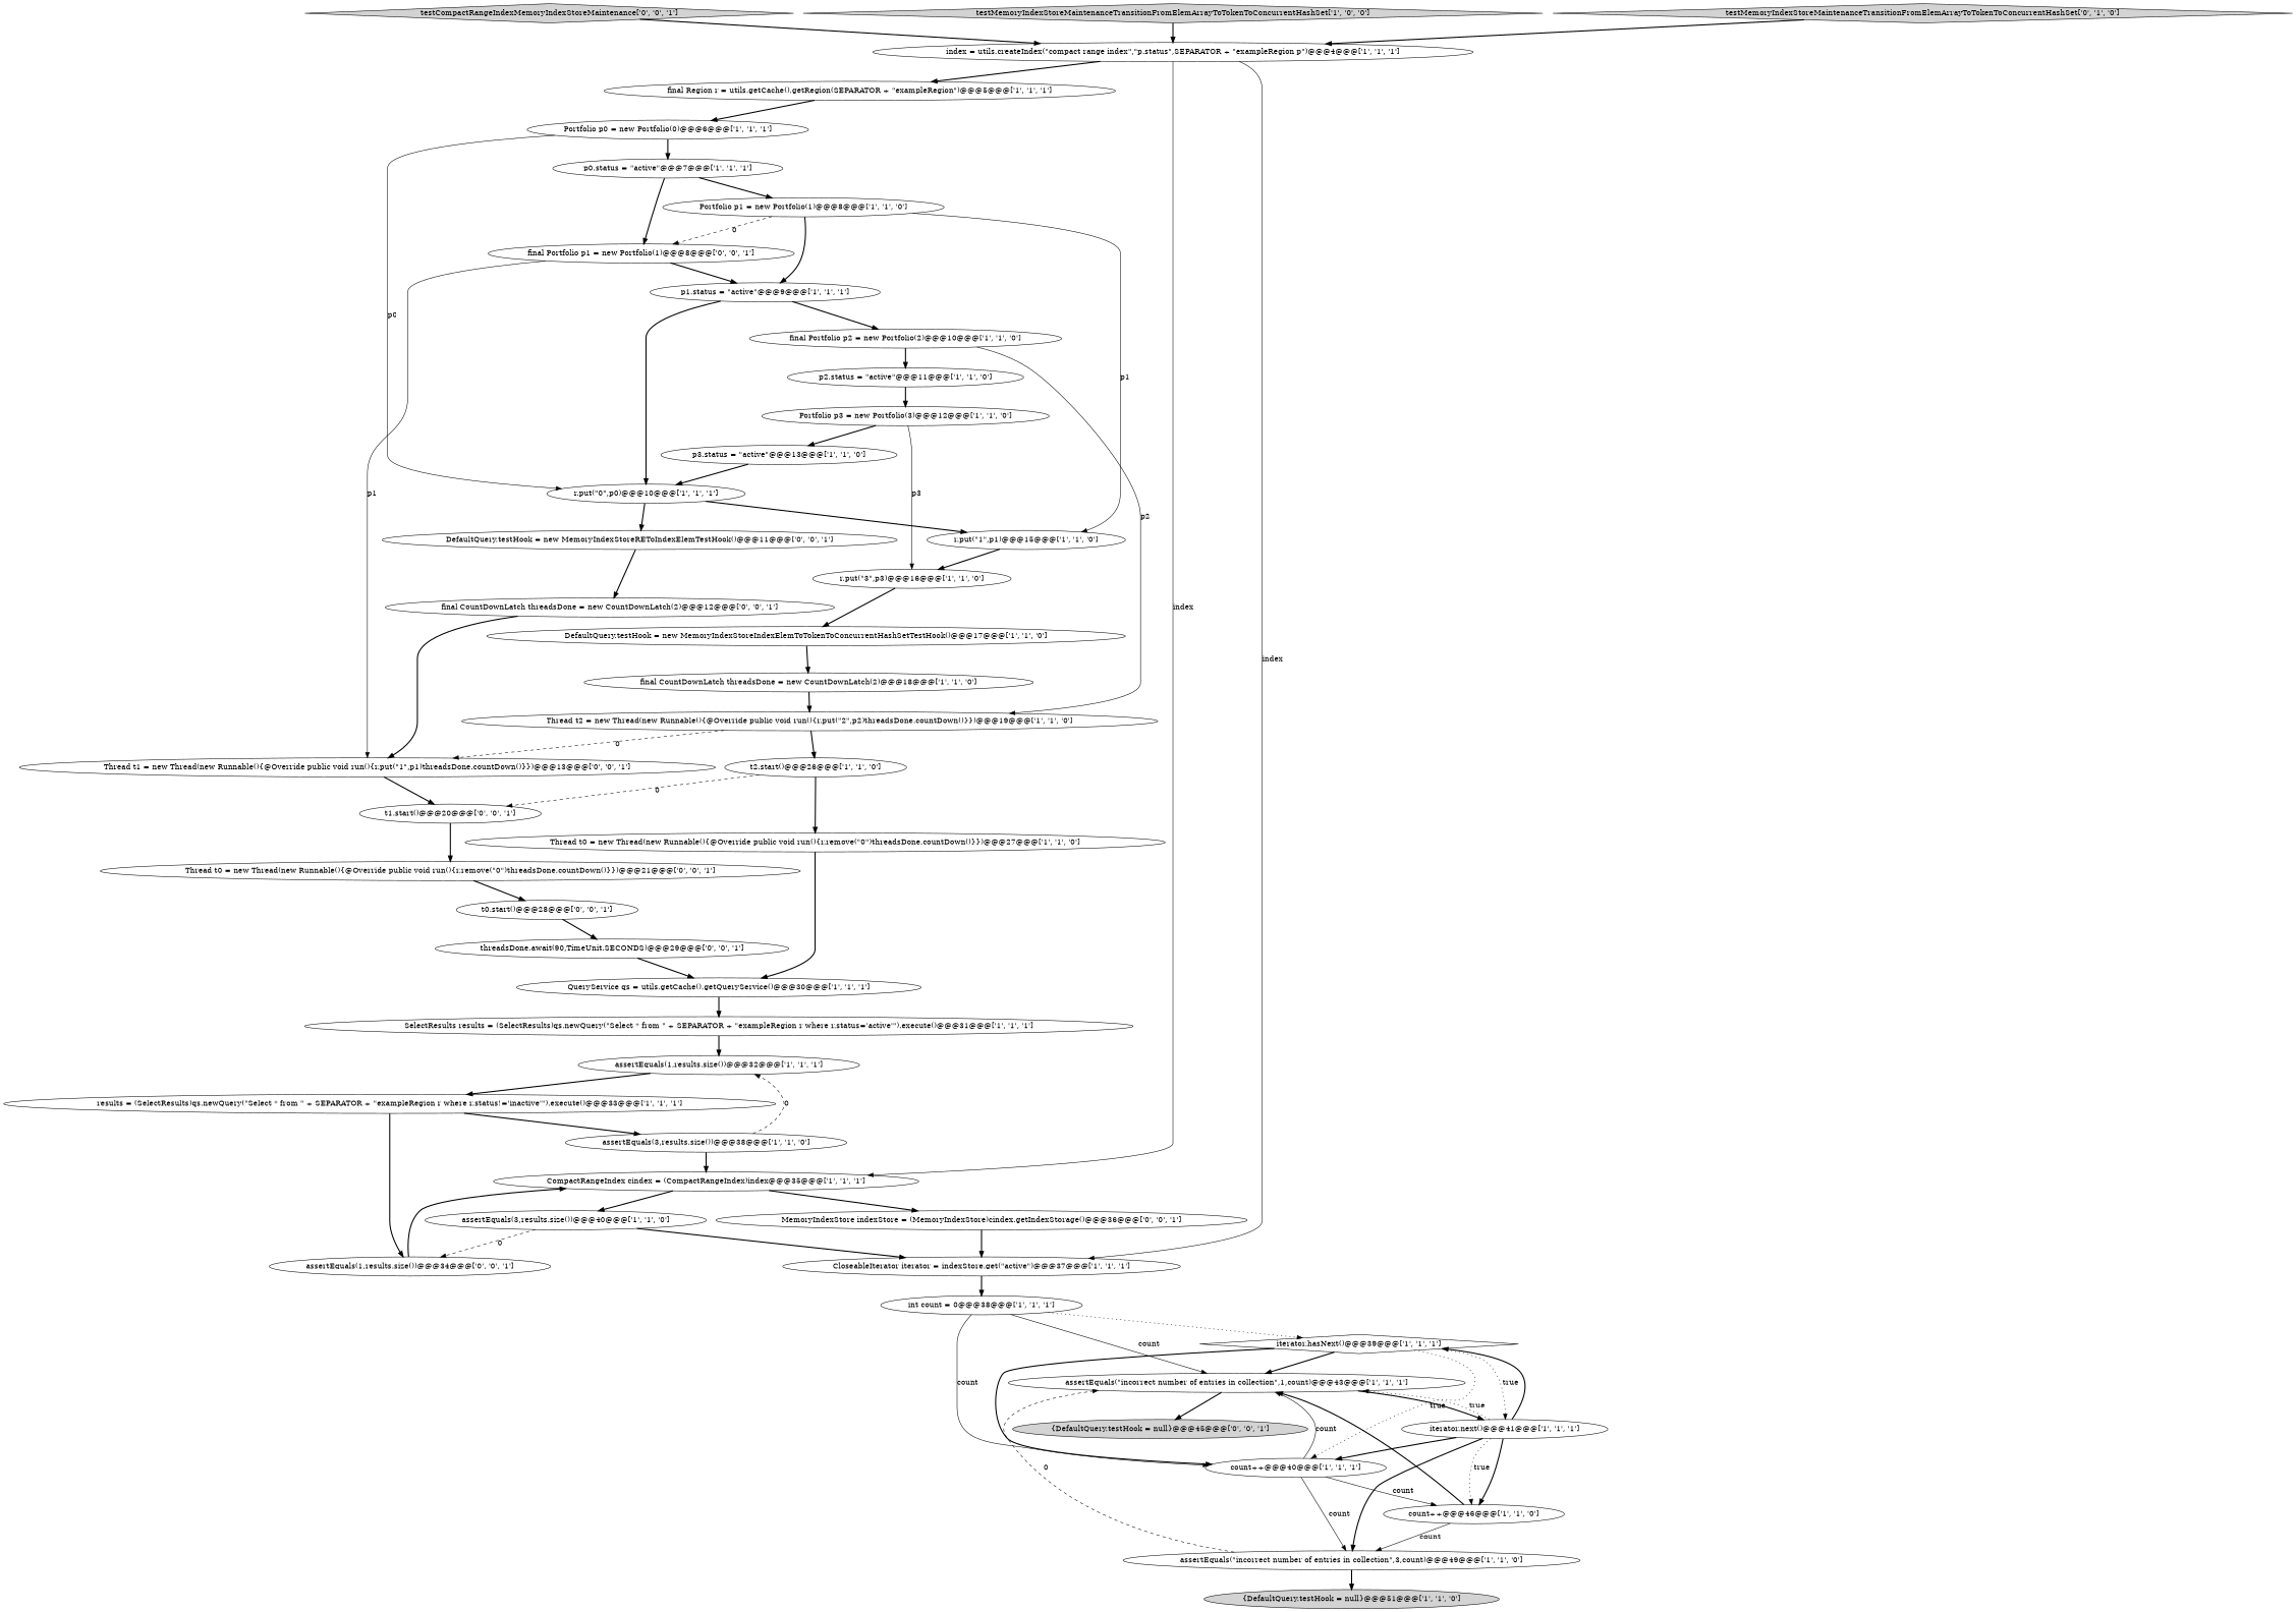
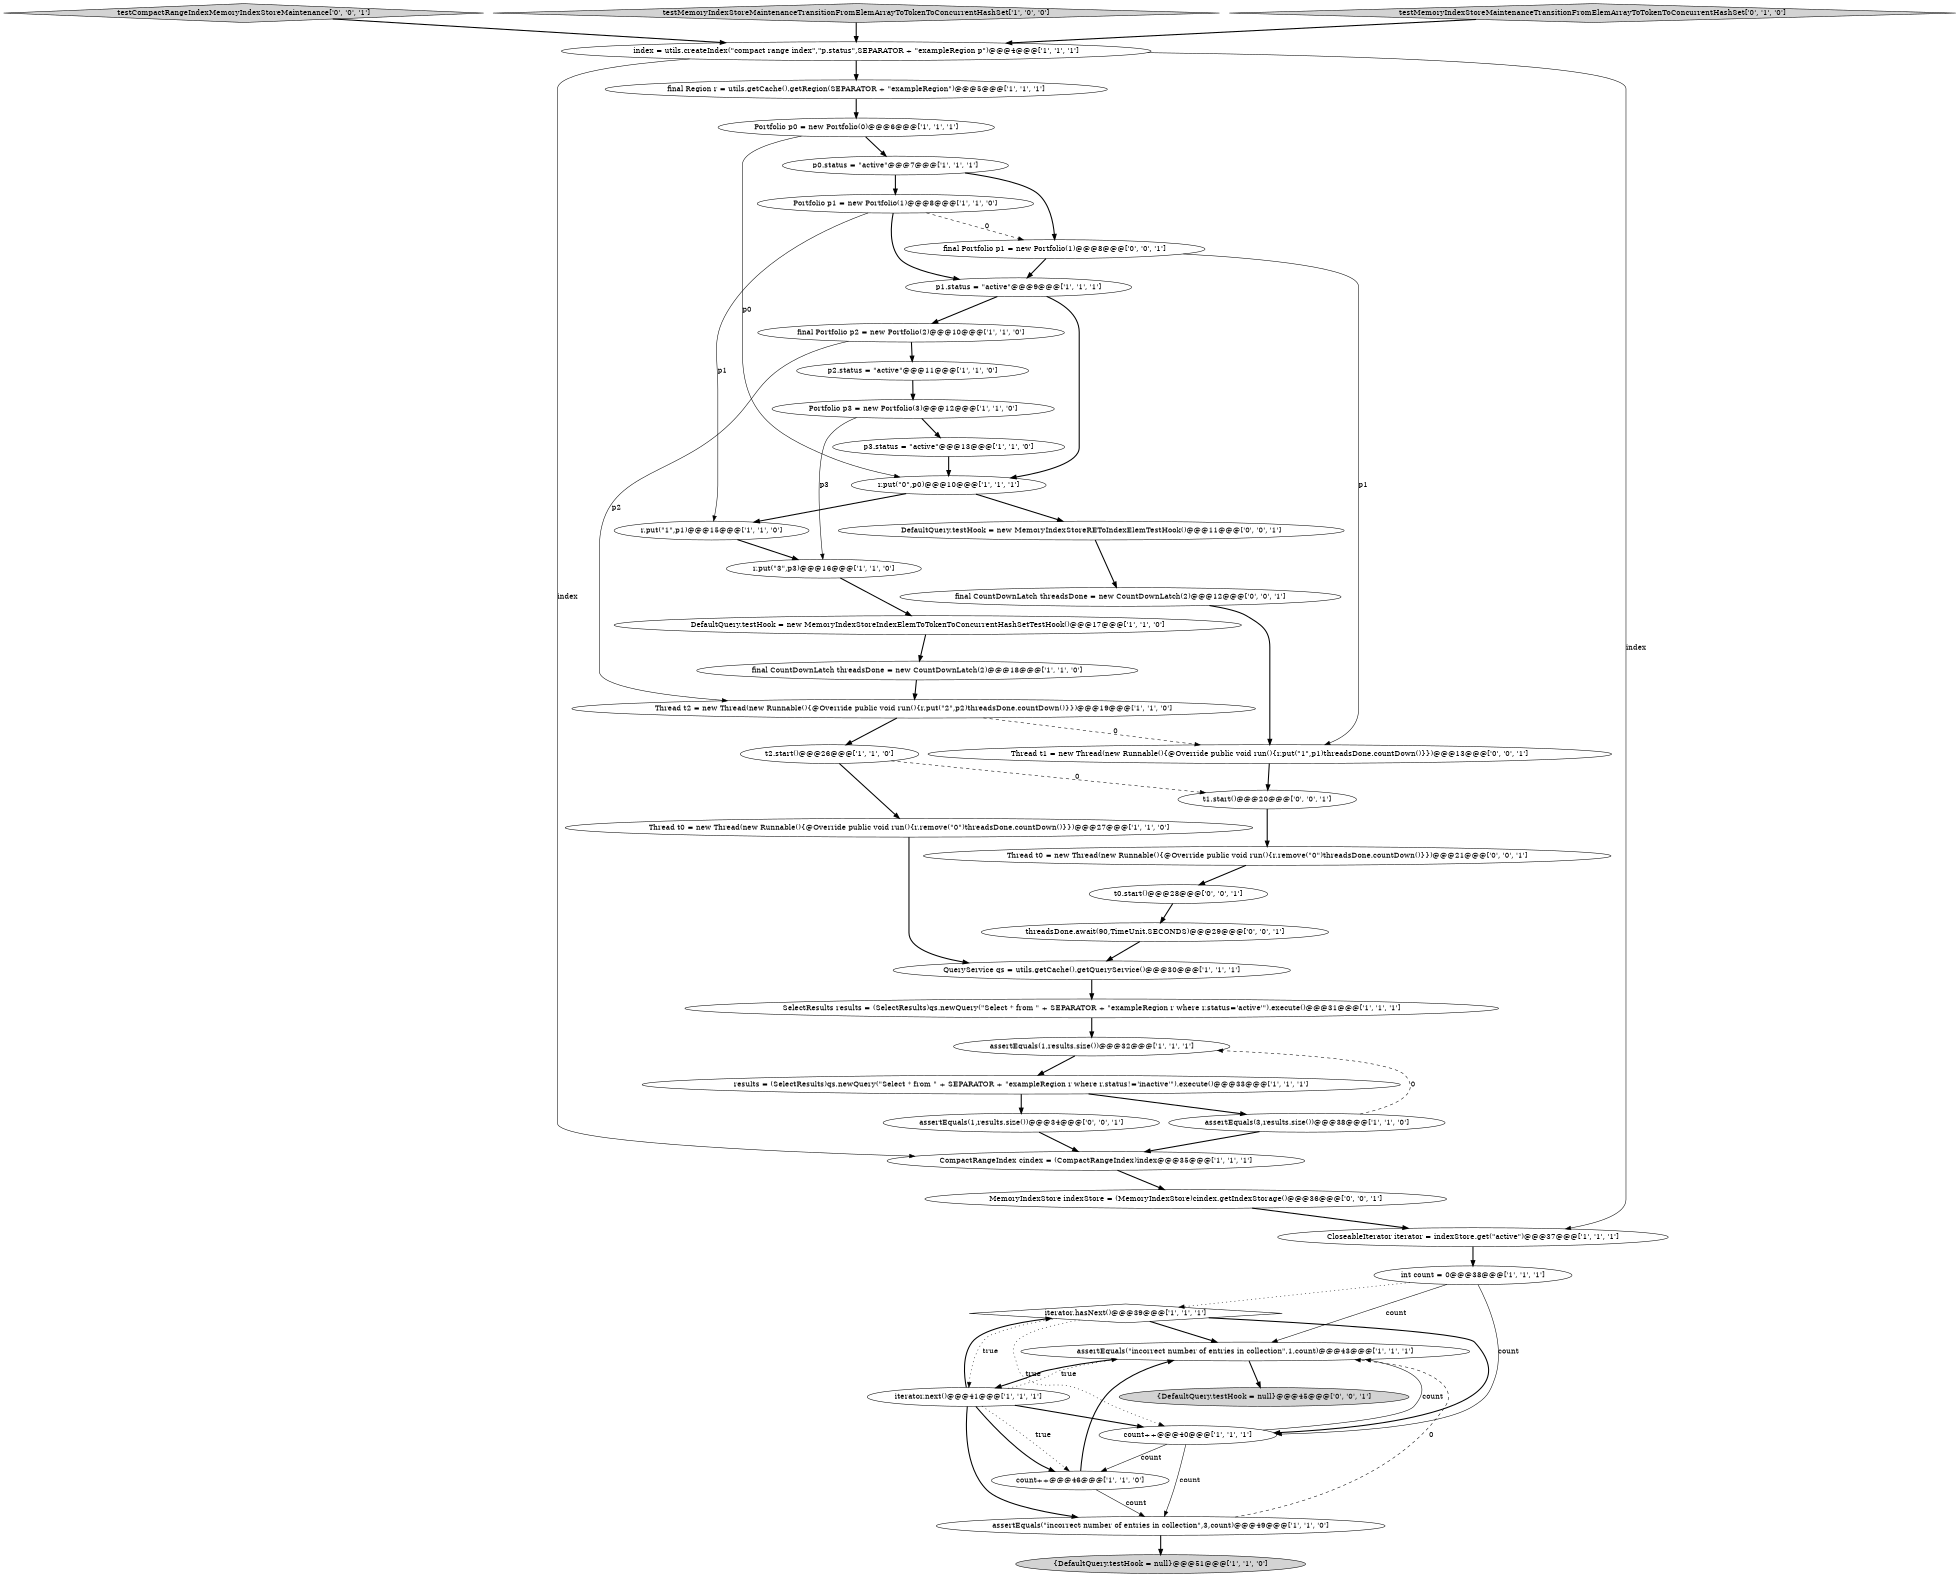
  digraph {
    node [fillcolor=white shape=ellipse style=filled]
    edge [style=bold]
    n1 [label="final Portfolio p1 = new Portfolio(1)@@@8@@@['0', '0', '1']"]
    n2 [label="Thread t1 = new Thread(new Runnable(){@Override public void run(){r.put(\"1\",p1)threadsDone.countDown()}})@@@13@@@['0', '0', '1']"]
    n3 [label="p1.status = \"active\"@@@9@@@['1', '1', '1']"]
    n4 [label="t1.start()@@@20@@@['0', '0', '1']"]
    n5 [label="r.put(\"0\",p0)@@@10@@@['1', '1', '1']"]
    n6 [label="final Portfolio p2 = new Portfolio(2)@@@10@@@['1', '1', '0']"]
    n7 [label="SelectResults results = (SelectResults)qs.newQuery(\"Select * from \" + SEPARATOR + \"exampleRegion r where r.status='active'\").execute()@@@31@@@['1', '1', '1']"]
    n8 [label="assertEquals(1,results.size())@@@32@@@['1', '1', '1']"]
    n9 [label="results = (SelectResults)qs.newQuery(\"Select * from \" + SEPARATOR + \"exampleRegion r where r.status!='inactive'\").execute()@@@33@@@['1', '1', '1']"]
    n10 [label="Thread t0 = new Thread(new Runnable(){@Override public void run(){r.remove(\"0\")threadsDone.countDown()}})@@@21@@@['0', '0', '1']"]
    n11 [label="t0.start()@@@28@@@['0', '0', '1']"]
    n12 [label="int count = 0@@@38@@@['1', '1', '1']"]
    n13 [label="iterator.hasNext()@@@39@@@['1', '1', '1']" shape=diamond]
    n14 [label="assertEquals(\"incorrect number of entries in collection\",1,count)@@@43@@@['1', '1', '1']"]
    n15 [label="count++@@@40@@@['1', '1', '1']"]
    n16 [label="iterator.next()@@@41@@@['1', '1', '1']"]
    n17 [fillcolor=lightgray label="{DefaultQuery.testHook = null}@@@45@@@['0', '0', '1']"]
    n18 [label="assertEquals(\"incorrect number of entries in collection\",3,count)@@@49@@@['1', '1', '0']"]
    n19 [label="count++@@@46@@@['1', '1', '0']"]
    n20 [label="assertEquals(3,results.size())@@@38@@@['1', '1', '0']"]
    n21 [label="assertEquals(1,results.size())@@@34@@@['0', '0', '1']"]
    n22 [label="CompactRangeIndex cindex = (CompactRangeIndex)index@@@35@@@['1', '1', '1']"]
    n23 [label="MemoryIndexStore indexStore = (MemoryIndexStore)cindex.getIndexStorage()@@@36@@@['0', '0', '1']"]
    n24 [label="CloseableIterator iterator = indexStore.get(\"active\")@@@37@@@['1', '1', '1']"]
    n25 [label="p3.status = \"active\"@@@13@@@['1', '1', '0']"]
    n26 [label="r.put(\"1\",p1)@@@15@@@['1', '1', '0']"]
    n27 [label="DefaultQuery.testHook = new MemoryIndexStoreREToIndexElemTestHook()@@@11@@@['0', '0', '1']"]
    n28 [label="Portfolio p3 = new Portfolio(3)@@@12@@@['1', '1', '0']"]
    n29 [label="r.put(\"3\",p3)@@@16@@@['1', '1', '0']"]
    n30 [label="DefaultQuery.testHook = new MemoryIndexStoreIndexElemToTokenToConcurrentHashSetTestHook()@@@17@@@['1', '1', '0']"]
    n31 [label="final CountDownLatch threadsDone = new CountDownLatch(2)@@@18@@@['1', '1', '0']"]
    n32 [label="QueryService qs = utils.getCache().getQueryService()@@@30@@@['1', '1', '1']"]
    n33 [label="p2.status = \"active\"@@@11@@@['1', '1', '0']"]
    n34 [label="Thread t2 = new Thread(new Runnable(){@Override public void run(){r.put(\"2\",p2)threadsDone.countDown()}})@@@19@@@['1', '1', '0']"]
    n35 [label="t2.start()@@@26@@@['1', '1', '0']"]
    n36 [fillcolor=lightgray label="{DefaultQuery.testHook = null}@@@51@@@['1', '1', '0']"]
    n37 [label="Portfolio p0 = new Portfolio(0)@@@6@@@['1', '1', '1']"]
    n38 [label="p0.status = \"active\"@@@7@@@['1', '1', '1']"]
    n39 [label="Portfolio p1 = new Portfolio(1)@@@8@@@['1', '1', '0']"]
    n40 [fillcolor=lightgray label="testCompactRangeIndexMemoryIndexStoreMaintenance['0', '0', '1']" shape=diamond]
    n41 [label="index = utils.createIndex(\"compact range index\",\"p.status\",SEPARATOR + \"exampleRegion p\")@@@4@@@['1', '1', '1']"]
    n42 [label="final Region r = utils.getCache().getRegion(SEPARATOR + \"exampleRegion\")@@@5@@@['1', '1', '1']"]
-   n43 [label="assertEquals(3,results.size())@@@40@@@['1', '1', '0']"]
    n44 [label="Thread t0 = new Thread(new Runnable(){@Override public void run(){r.remove(\"0\")threadsDone.countDown()}})@@@27@@@['1', '1', '0']"]
    n45 [label="final CountDownLatch threadsDone = new CountDownLatch(2)@@@12@@@['0', '0', '1']"]
    n46 [label="threadsDone.await(90,TimeUnit.SECONDS)@@@29@@@['0', '0', '1']"]
    n47 [fillcolor=lightgray label="testMemoryIndexStoreMaintenanceTransitionFromElemArrayToTokenToConcurrentHashSet['1', '0', '0']" shape=diamond]
    n48 [fillcolor=lightgray label="testMemoryIndexStoreMaintenanceTransitionFromElemArrayToTokenToConcurrentHashSet['0', '1', '0']" shape=diamond]
    n1 -> n2 [label=p1 style=solid]
    n1 -> n3
    n2 -> n4
    n3 -> n5
    n3 -> n6
    n4 -> n10
    n5 -> n26
    n5 -> n27
    n6 -> n33
    n6 -> n34 [label=p2 style=solid]
    n7 -> n8
    n8 -> n9
    n9 -> n20
    n9 -> n21
    n10 -> n11
    n11 -> n46
    n12 -> n13 [style=dotted]
    n12 -> n14 [label=count style=solid]
    n12 -> n15 [label=count style=solid]
    n13 -> n14
    n13 -> n15
    n13 -> n15 [label=true style=dotted]
    n13 -> n16 [label=true style=dotted]
    n14 -> n16
    n14 -> n17
    n15 -> n14 [label=count style=solid]
    n15 -> n18 [label=count style=solid]
    n15 -> n19 [label=count style=solid]
    n16 -> n13
    n16 -> n14 [label=true style=dotted]
    n16 -> n15
    n16 -> n18
    n16 -> n19
    n16 -> n19 [label=true style=dotted]
    n18 -> n14 [label=0 style=dashed]
    n18 -> n36
    n19 -> n14
    n19 -> n18 [label=count style=solid]
    n20 -> n8 [label=0 style=dashed]
    n20 -> n22
    n21 -> n22
    n22 -> n23
-   n22 -> n43
    n23 -> n24
    n24 -> n12
    n25 -> n5
    n26 -> n29
    n27 -> n45
    n28 -> n25
    n28 -> n29 [label=p3 style=solid]
    n29 -> n30
    n30 -> n31
    n31 -> n34
    n32 -> n7
    n33 -> n28
    n34 -> n2 [label=0 style=dashed]
    n34 -> n35
    n35 -> n4 [label=0 style=dashed]
    n35 -> n44
    n37 -> n5 [label=p0 style=solid]
    n37 -> n38
    n38 -> n1
    n38 -> n39
    n39 -> n1 [label=0 style=dashed]
    n39 -> n3
    n39 -> n26 [label=p1 style=solid]
    n40 -> n41
    n41 -> n22 [label=index style=solid]
    n41 -> n24 [label=index style=solid]
    n41 -> n42
    n42 -> n37
-   n43 -> n21 [label=0 style=dashed]
-   n43 -> n24
    n44 -> n32
    n45 -> n2
    n46 -> n32
    n47 -> n41
    n48 -> n41
  }
